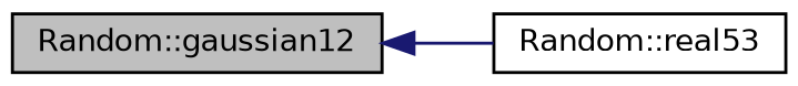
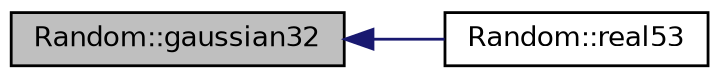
  digraph {
    rankdir=LR
    node [color=black fontname=Helvetica fontsize=10 shape=record style=filled]
-   n1 [fillcolor=grey75 fontcolor=black height=0.2 label="Random::gaussian12" width=0.4]
+   n1 [fillcolor=grey75 fontcolor=black height=0.2 label="Random::gaussian32" width=0.4]
    n2 [fillcolor=white height=0.2 label="Random::real53" width=0.4]
    n1 -> n2 [color=midnightblue dir=back fontname=Helvetica fontsize=10 labelfontname=Helvetica labelfontsize=10 style=solid]
  }
